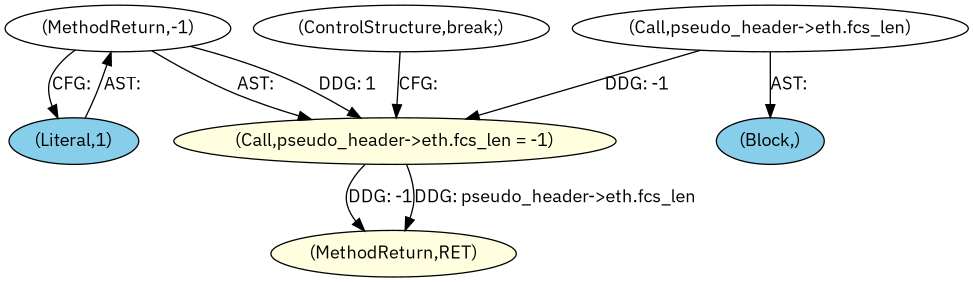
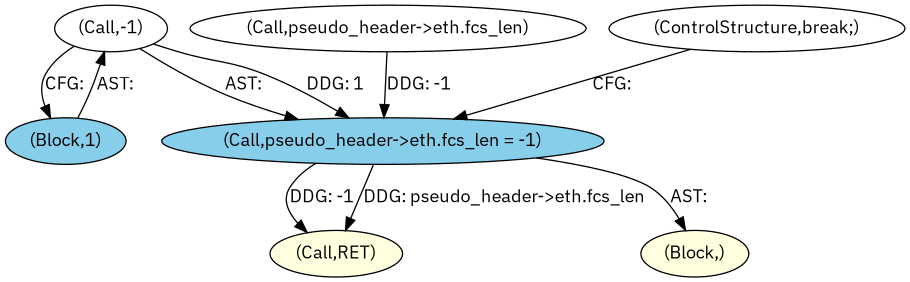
  digraph {
    fontname="IBM Plex Sans"
    node [fillcolor=white fontname="IBM Plex Sans" style=filled]
    edge [fontname="IBM Plex Sans"]
-   n1 [fillcolor=lightyellow label="(Call,pseudo_header->eth.fcs_len = -1)"]
-   n2 [fillcolor=lightyellow label="(MethodReturn,RET)"]
-   n3 [fillcolor=skyblue label="(Block,)"]
-   n4 [label="(MethodReturn,-1)"]
-   n5 [fillcolor=skyblue label="(Literal,1)"]
+   n1 [fillcolor=skyblue label="(Call,pseudo_header->eth.fcs_len = -1)"]
+   n2 [fillcolor=lightyellow label="(Call,RET)"]
+   n3 [fillcolor=lightyellow label="(Block,)"]
+   n4 [label="(Call,-1)"]
+   n5 [fillcolor=skyblue label="(Block,1)"]
    n6 [label="(Call,pseudo_header->eth.fcs_len)"]
    n7 [label="(ControlStructure,break;)"]
    n1 -> n2 [label="DDG: -1"]
    n1 -> n2 [label="DDG: pseudo_header->eth.fcs_len"]
-   n6 -> n3 [label="AST: "]
+   n1 -> n3 [label="AST: "]
    n4 -> n1 [label="AST: "]
    n4 -> n1 [label="DDG: 1"]
    n4 -> n5 [label="CFG: "]
    n5 -> n4 [label="AST: "]
    n6 -> n1 [label="DDG: -1"]
    n7 -> n1 [label="CFG: "]
  }
